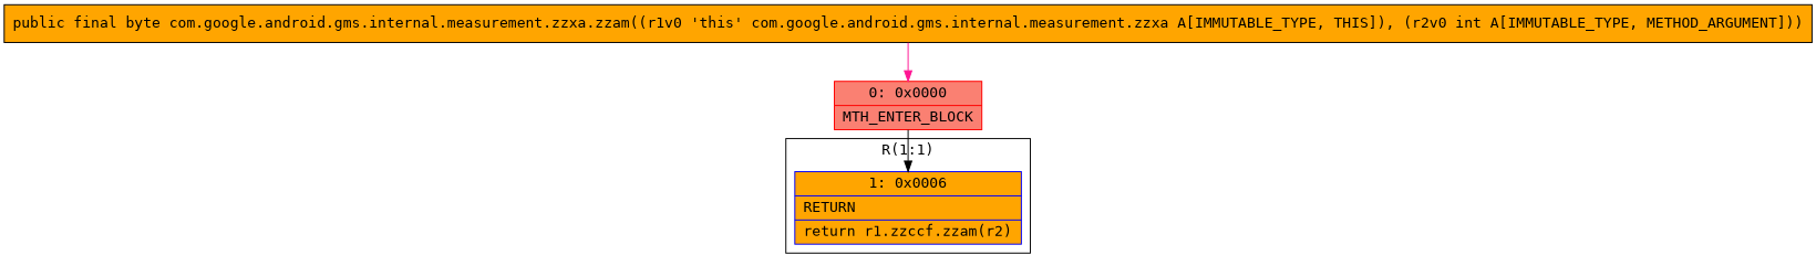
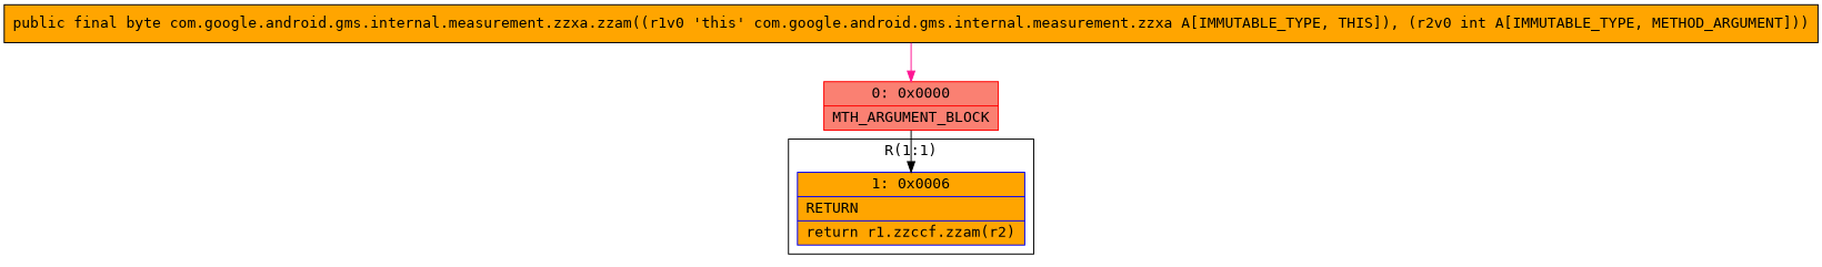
  digraph {
    fontname="DejaVu Sans Mono"
    node [shape=record style=filled fillcolor=orange fontname="DejaVu Sans Mono"]
    edge [fontname="DejaVu Sans Mono"]
    n1 [color=blue label="{1\:\ 0x0006|RETURN\l|return r1.zzccf.zzam(r2)\l}"]
-   n2 [color=red label="{0\:\ 0x0000|MTH_ENTER_BLOCK\l}" fillcolor=salmon]
+   n2 [color=red label="{0\:\ 0x0000|MTH_ARGUMENT_BLOCK\l}" fillcolor=salmon]
    n3 [label="{public final byte com.google.android.gms.internal.measurement.zzxa.zzam((r1v0 'this' com.google.android.gms.internal.measurement.zzxa A[IMMUTABLE_TYPE, THIS]), (r2v0 int A[IMMUTABLE_TYPE, METHOD_ARGUMENT])) }"]
    subgraph cluster_1 {
      label="R(1:1)"
      n1
    }
    n2 -> n1 [color=black]
    n3 -> n2 [color=deeppink]
  }
